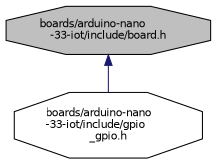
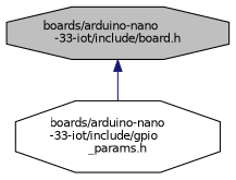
  digraph {
    node [color=black fontname=Helvetica fontsize=10 shape=octagon style=filled]
    n1 [fillcolor=grey75 fontcolor=black height=0.2 label="boards/arduino-nano\l-33-iot/include/board.h" width=0.4]
-   n2 [fillcolor=white height=0.2 label="boards/arduino-nano\l-33-iot/include/gpio\l_gpio.h" width=0.4]
+   n2 [fillcolor=white height=0.2 label="boards/arduino-nano\l-33-iot/include/gpio\l_params.h" width=0.4]
    n1 -> n2 [color=midnightblue dir=back fontname=Helvetica fontsize=10 labelfontname=Helvetica labelfontsize=10 style=solid]
  }
